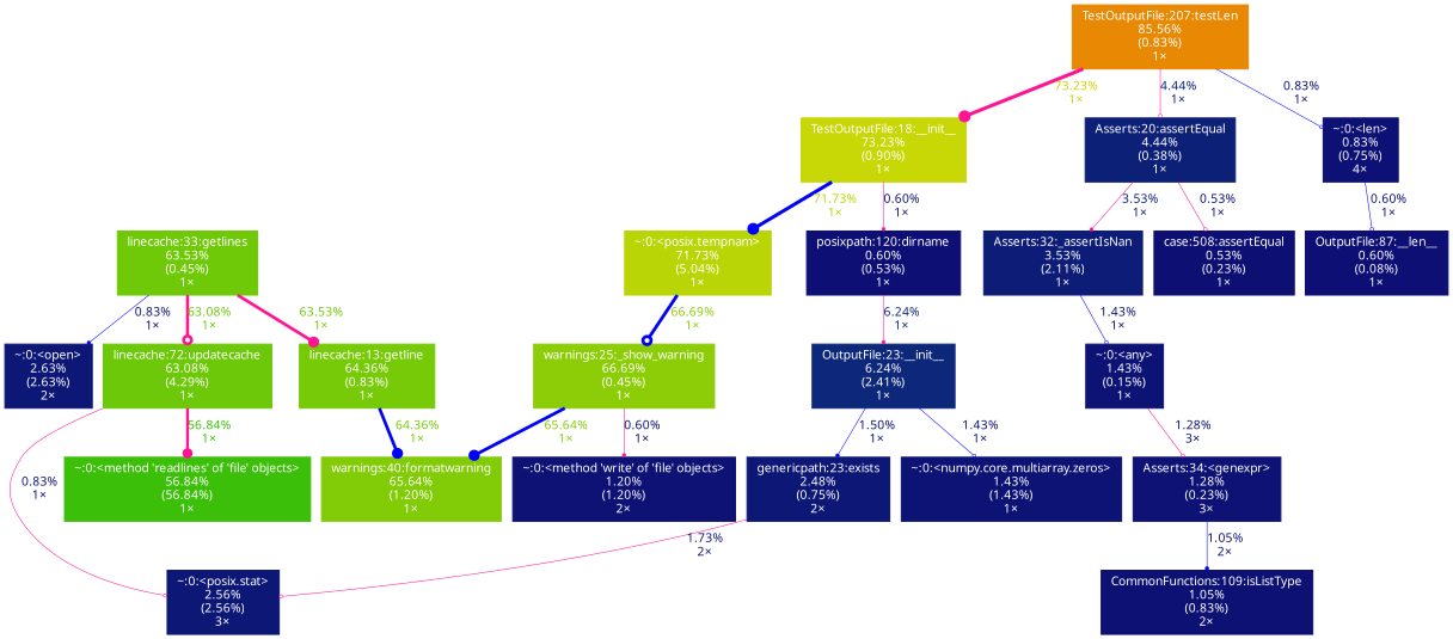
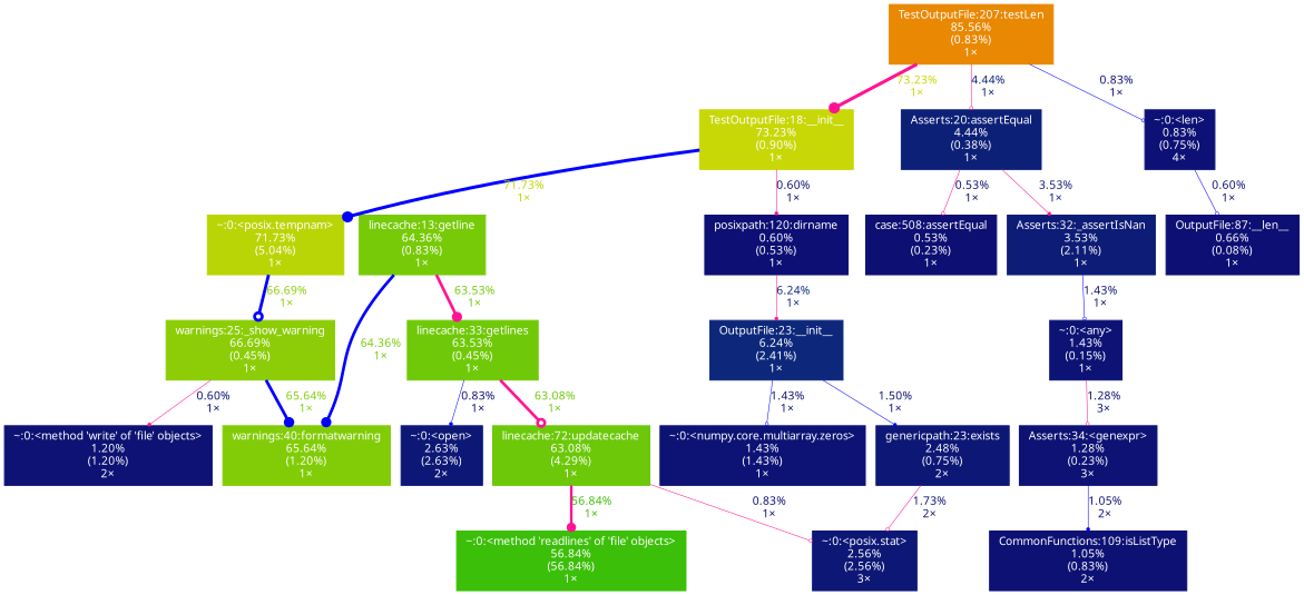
  digraph {
    fontname=vera
    nodesep=0.125
    ranksep=0.25
    node [color="#0d1375" fontcolor="#ffffff" fontname=vera fontsize=10.00 shape=box style=filled]
    edge [arrowhead=dot arrowsize=0.35 color=deeppink fontcolor="#0d1375" fontname=vera fontsize=10.00 labeldistance=0.50 penwidth=0.50]
    n1 [color="#0d287b" height=0 label="OutputFile:23:__init__\n6.24%\n(2.41%)\n1×" width=0]
    n2 [color="#0d1776" height=0 label="genericpath:23:exists\n2.48%\n(0.75%)\n2×" width=0]
    n3 [height=0 label="~:0:<numpy.core.multiarray.zeros>\n1.43%\n(1.43%)\n1×" width=0]
    n4 [color="#0d1876" height=0 label="~:0:<posix.stat>\n2.56%\n(2.56%)\n3×" width=0]
    n5 [color="#0d1876" height=0 label="~:0:<open>\n2.63%\n(2.63%)\n2×" width=0]
    n6 [color="#6cc808" height=0 label="linecache:72:updatecache\n63.08%\n(4.29%)\n1×" width=0]
    n7 [color="#3bbf09" height=0 label="~:0:<method 'readlines' of 'file' objects>\n56.84%\n(56.84%)\n1×" width=0]
    n8 [color="#82cc07" height=0 label="warnings:40:formatwarning\n65.64%\n(1.20%)\n1×" width=0]
    n9 [color="#77ca07" height=0 label="linecache:13:getline\n64.36%\n(0.83%)\n1×" width=0]
    n10 [color="#70c908" height=0 label="linecache:33:getlines\n63.53%\n(0.45%)\n1×" width=0]
    n11 [color="#8ccd07" height=0 label="warnings:25:_show_warning\n66.69%\n(0.45%)\n1×" width=0]
    n12 [color="#0d1274" height=0 label="~:0:<method 'write' of 'file' objects>\n1.20%\n(1.20%)\n2×" width=0]
    n13 [color="#bad506" height=0 label="~:0:<posix.tempnam>\n71.73%\n(5.04%)\n1×" width=0]
    n14 [color="#c8d706" height=0 label="TestOutputFile:18:__init__\n73.23%\n(0.90%)\n1×" width=0]
    n15 [color="#0d0f74" height=0 label="posixpath:120:dirname\n0.60%\n(0.53%)\n1×" width=0]
    n16 [color="#0d2078" height=0 label="Asserts:20:assertEqual\n4.44%\n(0.38%)\n1×" width=0]
    n17 [color="#0d1c77" height=0 label="Asserts:32:_assertIsNan\n3.53%\n(2.11%)\n1×" width=0]
    n18 [color="#0d0f73" height=0 label="case:508:assertEqual\n0.53%\n(0.23%)\n1×" width=0]
    n19 [height=0 label="~:0:<any>\n1.43%\n(0.15%)\n1×" width=0]
    n20 [color="#0d1274" height=0 label="Asserts:34:<genexpr>\n1.28%\n(0.23%)\n3×" width=0]
    n21 [color="#e98803" height=0 label="TestOutputFile:207:testLen\n85.56%\n(0.83%)\n1×" width=0]
    n22 [color="#0d1074" height=0 label="~:0:<len>\n0.83%\n(0.75%)\n4×" width=0]
-   n23 [color="#0d0f74" height=0 label="OutputFile:87:__len__\n0.60%\n(0.08%)\n1×" width=0]
+   n23 [color="#0d0f74" height=0 label="OutputFile:87:__len__\n0.66%\n(0.08%)\n1×" width=0]
    n24 [color="#0d1174" height=0 label="CommonFunctions:109:isListType\n1.05%\n(0.83%)\n2×" width=0]
    n1 -> n2 [color=blue label="1.50%\n1×"]
    n1 -> n3 [arrowhead=odot color=blue label="1.43%\n1×"]
    n2 -> n4 [arrowhead=odot fontcolor="#0d1475" label="1.73%\n2×"]
    n6 -> n4 [arrowhead=odot fontcolor="#0d1074" label="0.83%\n1×"]
    n6 -> n7 [arrowsize=0.75 fontcolor="#3bbf09" label="56.84%\n1×" labeldistance=2.27 penwidth=2.27]
    n9 -> n8 [arrowsize=0.80 color=blue fontcolor="#77ca07" label="64.36%\n1×" labeldistance=2.57 penwidth=2.57]
-   n10 -> n9 [arrowsize=0.80 fontcolor="#70c908" label="63.53%\n1×" labeldistance=2.54 penwidth=2.54]
+   n9 -> n10 [arrowsize=0.80 fontcolor="#70c908" label="63.53%\n1×" labeldistance=2.54 penwidth=2.54]
    n10 -> n5 [color=blue fontcolor="#0d1074" label="0.83%\n1×"]
    n10 -> n6 [arrowhead=odot arrowsize=0.79 fontcolor="#6cc808" label="63.08%\n1×" labeldistance=2.52 penwidth=2.52]
    n11 -> n8 [arrowsize=0.81 color=blue fontcolor="#82cc07" label="65.64%\n1×" labeldistance=2.63 penwidth=2.63]
    n11 -> n12 [fontcolor="#0d0f74" label="0.60%\n1×"]
    n13 -> n11 [arrowhead=odot arrowsize=0.82 color=blue fontcolor="#8ccd07" label="66.69%\n1×" labeldistance=2.67 penwidth=2.67]
    n14 -> n13 [arrowsize=0.85 color=blue fontcolor="#bad506" label="71.73%\n1×" labeldistance=2.87 penwidth=2.87]
    n14 -> n15 [fontcolor="#0d0f74" label="0.60%\n1×"]
    n15 -> n1 [fontcolor="#0d287b" label="6.24%\n1×"]
    n16 -> n17 [fontcolor="#0d1c77" label="3.53%\n1×"]
    n16 -> n18 [arrowhead=odot fontcolor="#0d0f73" label="0.53%\n1×"]
    n17 -> n19 [arrowhead=odot color=blue label="1.43%\n1×"]
    n19 -> n20 [arrowhead=odot fontcolor="#0d1274" label="1.28%\n3×"]
    n20 -> n24 [color=blue fontcolor="#0d1174" label="1.05%\n2×"]
    n21 -> n14 [arrowsize=0.86 fontcolor="#c8d706" label="73.23%\n1×" labeldistance=2.93 penwidth=2.93]
    n21 -> n16 [arrowhead=odot fontcolor="#0d2078" label="4.44%\n1×"]
    n21 -> n22 [arrowhead=odot color=blue fontcolor="#0d1074" label="0.83%\n1×"]
    n22 -> n23 [arrowhead=odot color=blue fontcolor="#0d0f74" label="0.60%\n1×"]
  }
